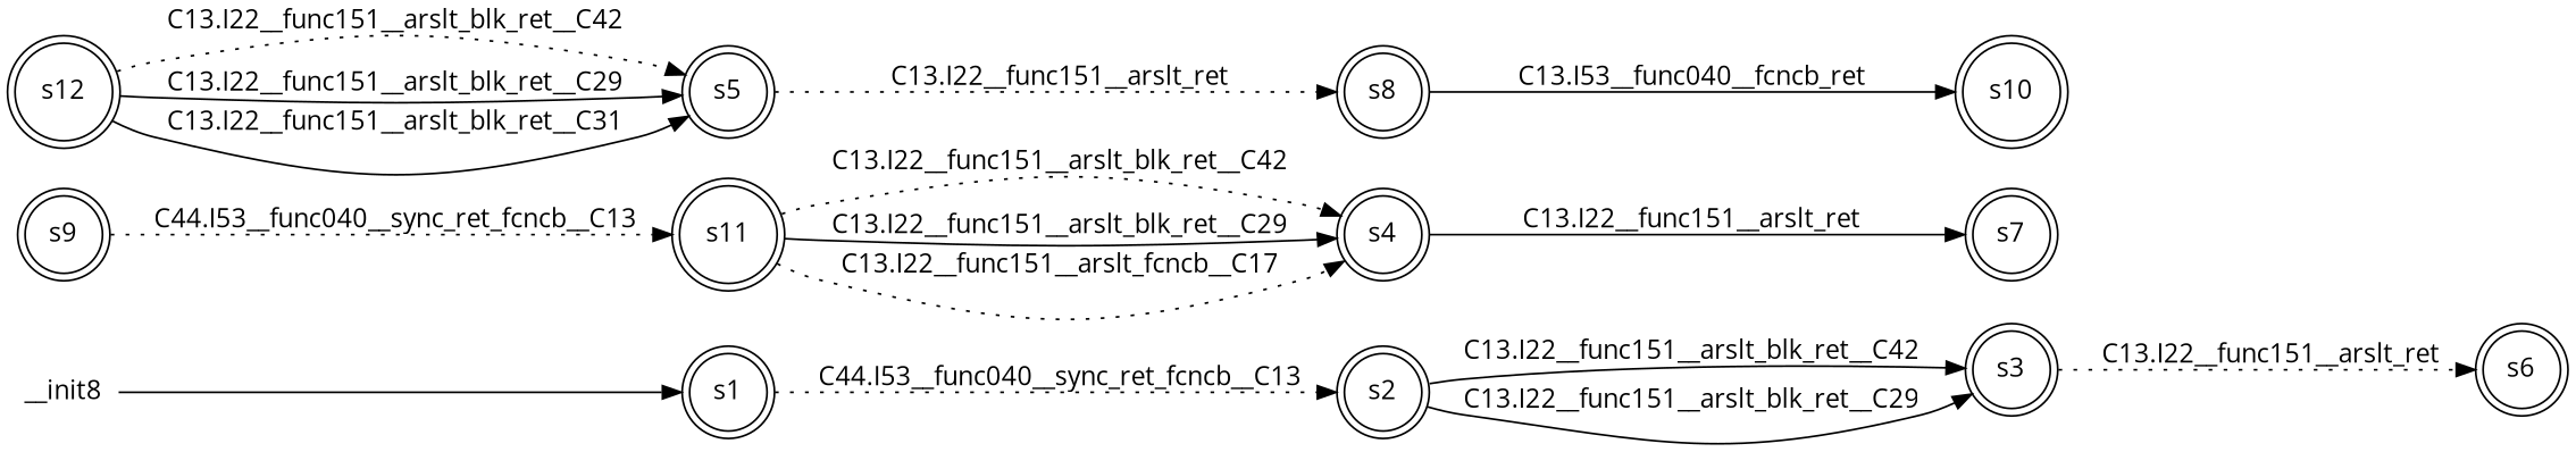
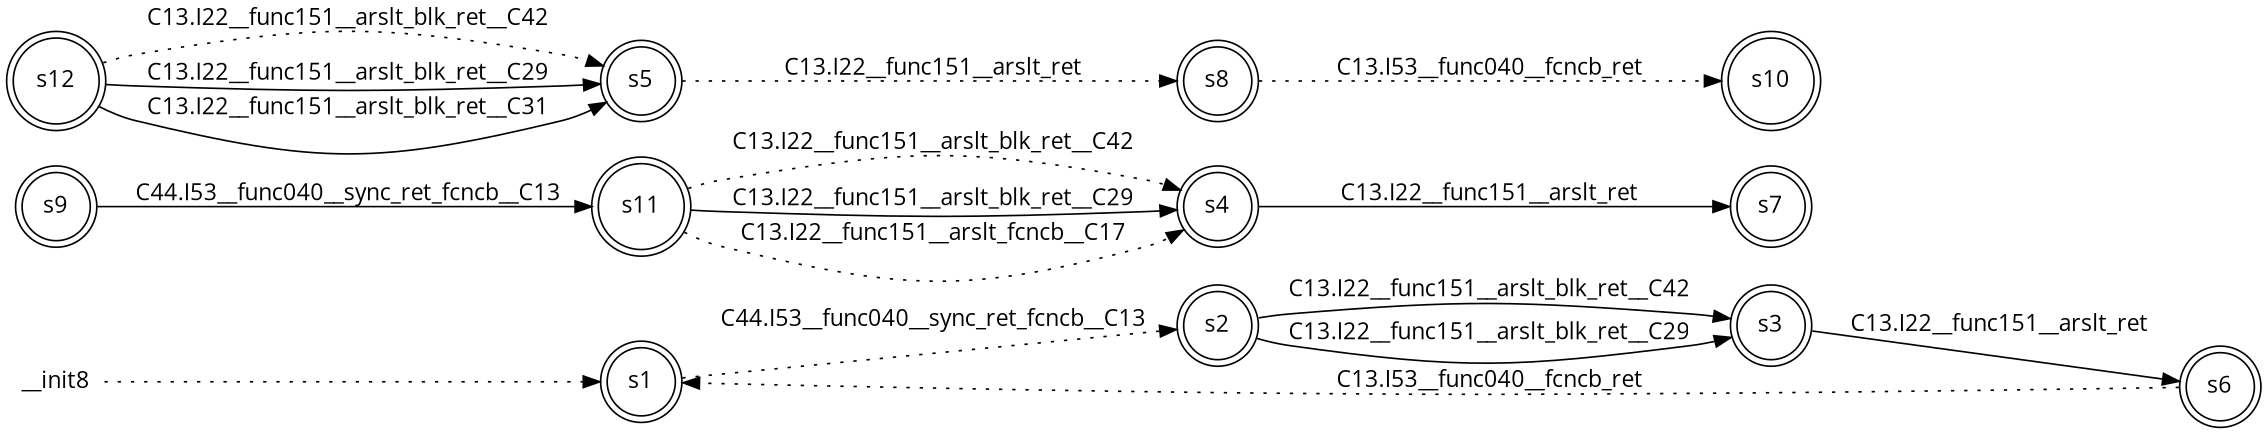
  digraph {
    fontname="Open Sans"
    rankdir=LR
    node [fontname="Open Sans" shape=doublecircle]
    edge [fontname="Open Sans" style=solid]
    n1 [label=<s1>]
    n2 [label=<s2>]
    n3 [label=<s3>]
    n4 [label=<s6>]
    n5 [label=<s4>]
    n6 [label=<s7>]
    n7 [label=<s5>]
    n8 [label=<s8>]
    n9 [label=<s10>]
    n10 [label=<s9>]
    n11 [label=<s11>]
    n12 [label=<s12>]
    n13 [label=__init8 shape=none]
    n1 -> n2 [label=<C44.I53__func040__sync_ret_fcncb__C13> style=dotted]
    n2 -> n3 [label=<C13.I22__func151__arslt_blk_ret__C42>]
    n2 -> n3 [label=<C13.I22__func151__arslt_blk_ret__C29>]
-   n3 -> n4 [label=<C13.I22__func151__arslt_ret> style=dotted]
+   n3 -> n4 [label=<C13.I22__func151__arslt_ret>]
+   n4 -> n1 [label=<C13.I53__func040__fcncb_ret> style=dotted]
    n5 -> n6 [label=<C13.I22__func151__arslt_ret>]
    n7 -> n8 [label=<C13.I22__func151__arslt_ret> style=dotted]
-   n8 -> n9 [label=<C13.I53__func040__fcncb_ret>]
-   n10 -> n11 [label=<C44.I53__func040__sync_ret_fcncb__C13> style=dotted]
+   n8 -> n9 [label=<C13.I53__func040__fcncb_ret> style=dotted]
+   n10 -> n11 [label=<C44.I53__func040__sync_ret_fcncb__C13>]
    n11 -> n5 [label=<C13.I22__func151__arslt_blk_ret__C42> style=dotted]
    n11 -> n5 [label=<C13.I22__func151__arslt_blk_ret__C29>]
    n11 -> n5 [label=<C13.I22__func151__arslt_fcncb__C17> style=dotted]
    n12 -> n7 [label=<C13.I22__func151__arslt_blk_ret__C42> style=dotted]
    n12 -> n7 [label=<C13.I22__func151__arslt_blk_ret__C29>]
    n12 -> n7 [label=<C13.I22__func151__arslt_blk_ret__C31>]
-   n13 -> n1
+   n13 -> n1 [style=dotted]
  }
